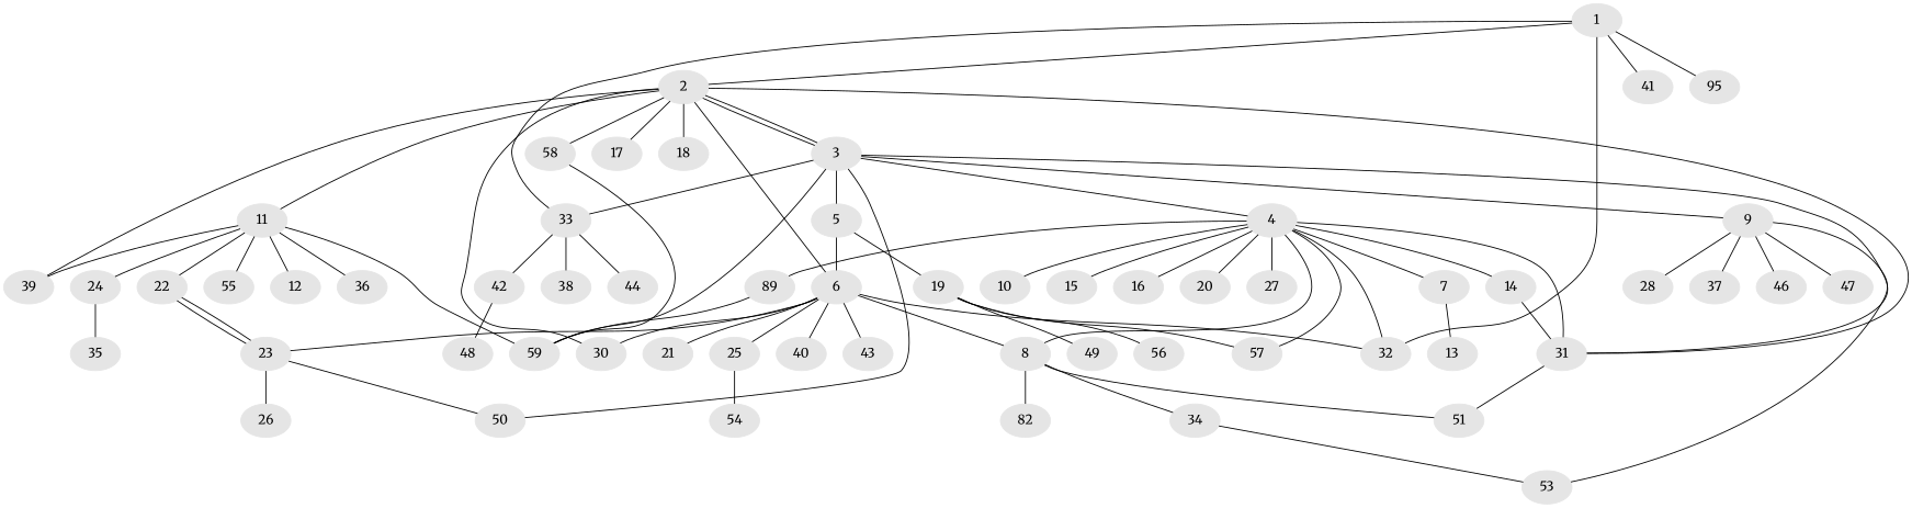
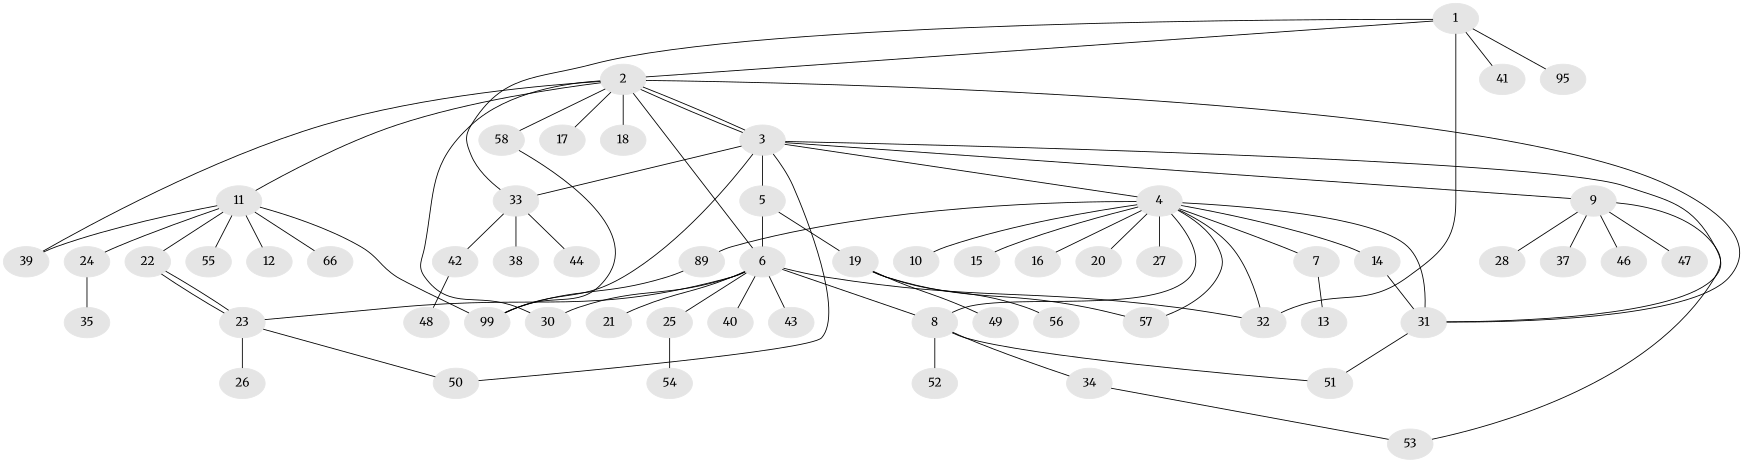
  graph {
    fontname=Merriweather
    node [color=gray90 fontname=Merriweather style=filled]
    edge [fontname=Merriweather]
    1
    2
    32
    33
    41
    n6 [label=95]
    3
    6
    11
    17
    18
    30
    31
    39
    58
    38
    42
    44
-   59
+   59 [label=99]
    4
    5
    9
    50
    8
    21
    23
    25
    40
    43
    12
    22
    24
-   36
+   36 [label=66]
    55
    51
    7
    10
    14
    15
    16
    20
    27
    n43 [label=89]
    57
    19
    28
    37
    46
    47
    53
    13
    34
-   52 [label=82]
+   52
    49
    56
    26
    54
    35
    48
    1 -- 2
    1 -- 32
    1 -- 33
    1 -- 41
    1 -- n6
    2 -- 3
    2 -- 3
    2 -- 6
    2 -- 11
    2 -- 17
    2 -- 18
    2 -- 30
    2 -- 31
    2 -- 39
    2 -- 58
    33 -- 38
    33 -- 42
    33 -- 44
    3 -- 33
    3 -- 31
    3 -- 59
    3 -- 4
    3 -- 5
    3 -- 9
    3 -- 50
    6 -- 32
    6 -- 30
    6 -- 8
    6 -- 21
    6 -- 23
    6 -- 25
    6 -- 40
    6 -- 43
    11 -- 39
    11 -- 59
    11 -- 12
    11 -- 22
    11 -- 24
    11 -- 36
    11 -- 55
    31 -- 51
    58 -- 59
    42 -- 48
    4 -- 32
    4 -- 31
    4 -- 8
    4 -- 7
    4 -- 10
    4 -- 14
    4 -- 15
    4 -- 16
    4 -- 20
    4 -- 27
    4 -- n43
    4 -- 57
    5 -- 6
    5 -- 19
    9 -- 28
    9 -- 37
    9 -- 46
    9 -- 47
    9 -- 53
    8 -- 51
    8 -- 34
    8 -- 52
    23 -- 50
    23 -- 26
    25 -- 54
    22 -- 23
    22 -- 23
    24 -- 35
    7 -- 13
    14 -- 31
    n43 -- 59
    19 -- 57
    19 -- 49
    19 -- 56
    34 -- 53
  }
